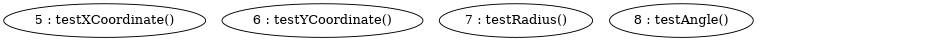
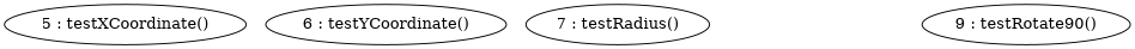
  digraph {
    "5 : testXCoordinate()"
    "6 : testYCoordinate()"
    "7 : testRadius()"
-   "8 : testAngle()"
+   "9 : testRotate90()"
  }
